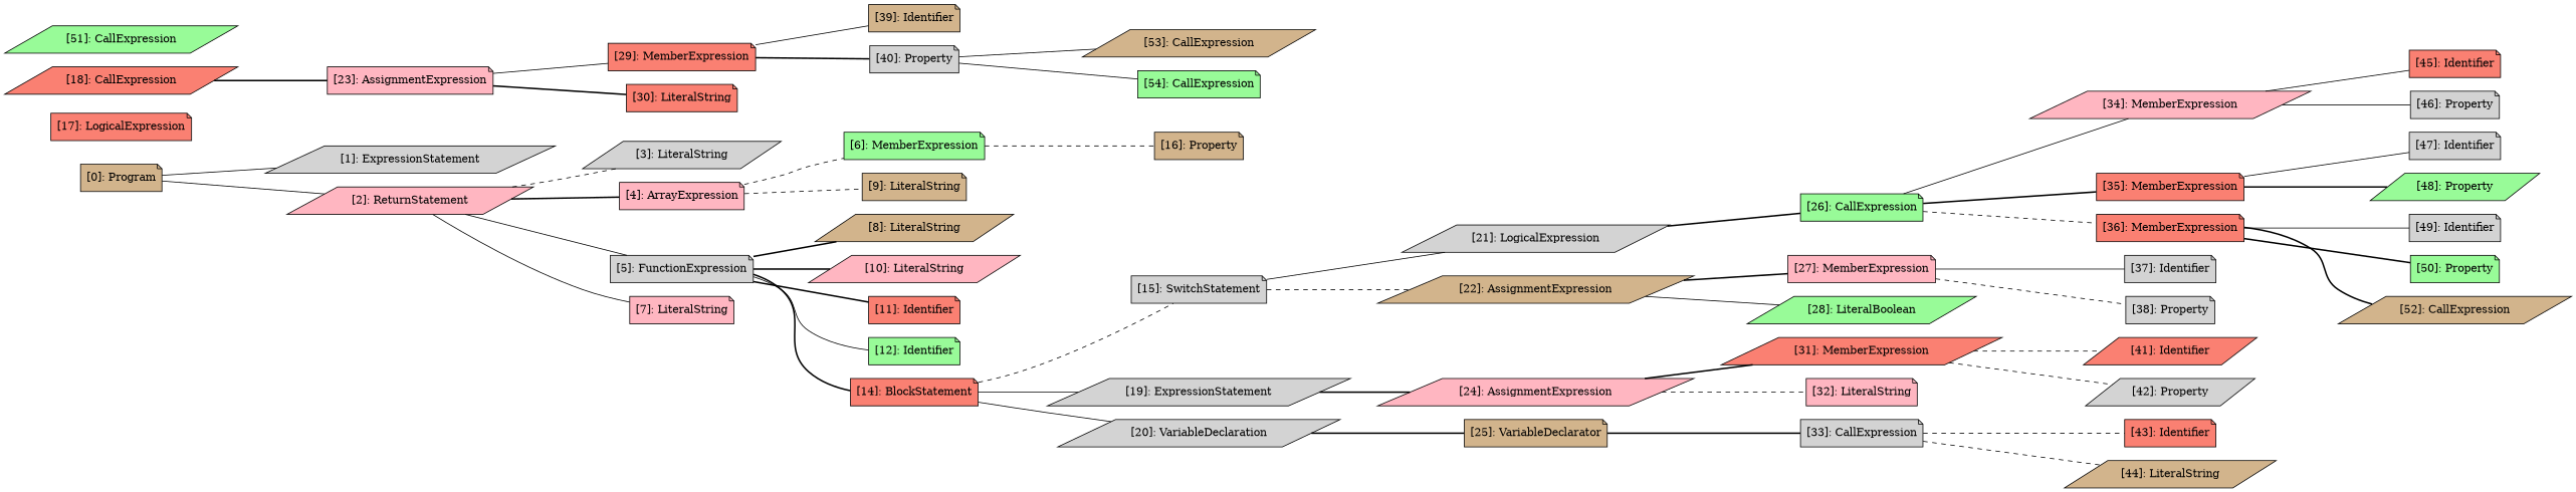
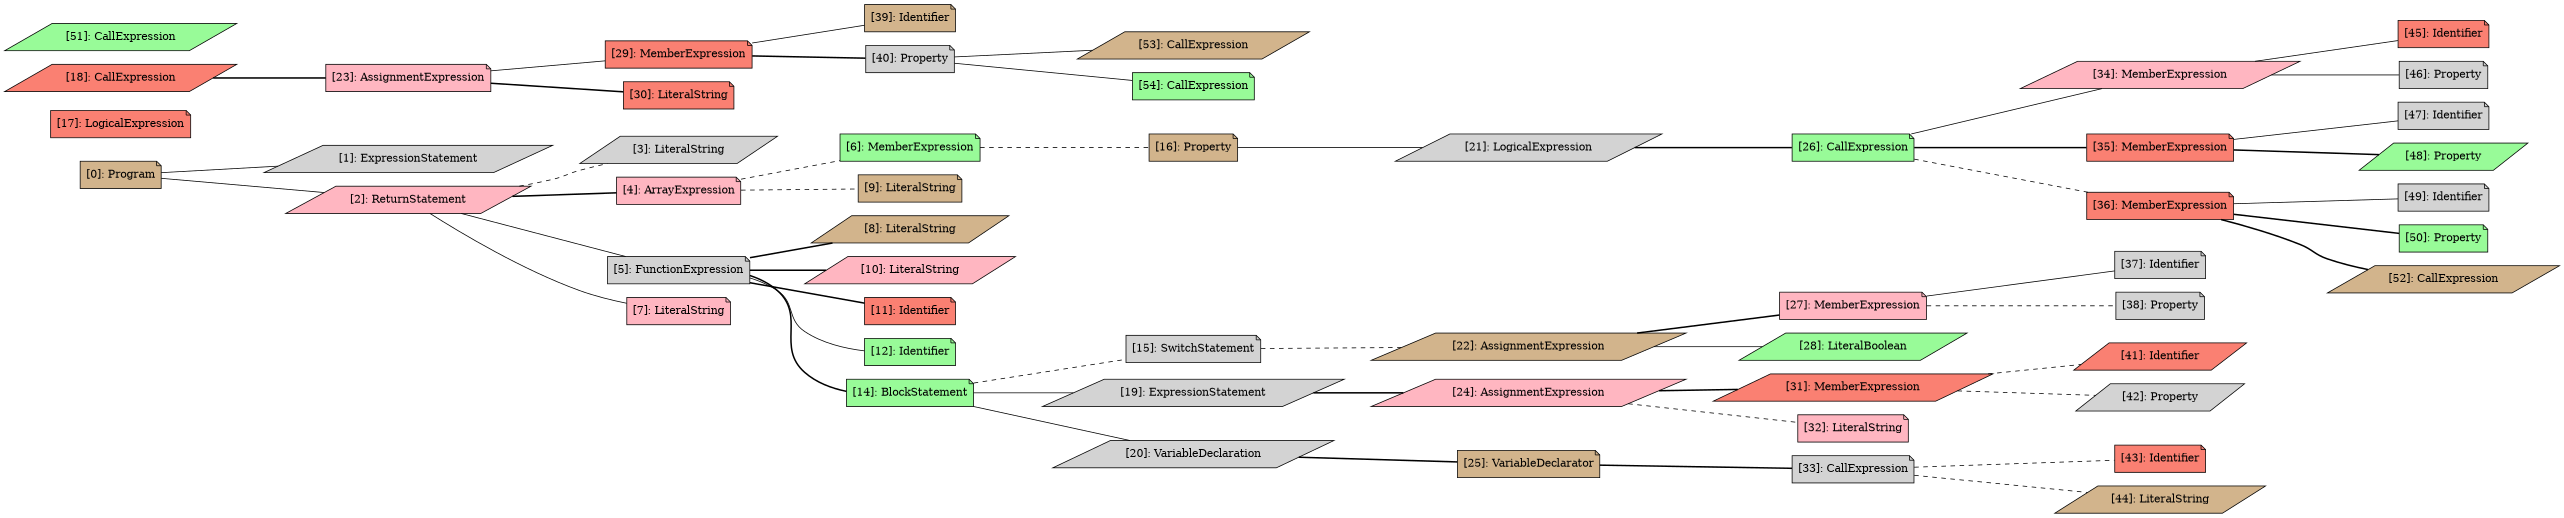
  graph {
    rankdir=LR
    node [fillcolor=lightgrey shape=note style=filled]
    edge [style=solid]
    n1 [fillcolor=tan label="[0]: Program"]
    n2 [label="[1]: ExpressionStatement" shape=parallelogram]
    n3 [fillcolor=lightpink label="[2]: ReturnStatement" shape=parallelogram]
    n4 [label="[3]: LiteralString" shape=parallelogram]
    n5 [fillcolor=lightpink label="[4]: ArrayExpression"]
    n6 [label="[5]: FunctionExpression"]
    n7 [fillcolor=lightpink label="[7]: LiteralString"]
    n8 [fillcolor=palegreen label="[6]: MemberExpression"]
    n9 [fillcolor=tan label="[9]: LiteralString"]
    n10 [fillcolor=tan label="[8]: LiteralString" shape=parallelogram]
    n11 [fillcolor=lightpink label="[10]: LiteralString" shape=parallelogram]
    n12 [fillcolor=salmon label="[11]: Identifier"]
    n13 [fillcolor=palegreen label="[12]: Identifier"]
-   n14 [fillcolor=salmon label="[14]: BlockStatement"]
+   n14 [fillcolor=palegreen label="[14]: BlockStatement"]
    n15 [fillcolor=tan label="[16]: Property"]
    n16 [label="[15]: SwitchStatement"]
    n17 [label="[19]: ExpressionStatement" shape=parallelogram]
    n18 [label="[20]: VariableDeclaration" shape=parallelogram]
    n19 [label="[21]: LogicalExpression" shape=parallelogram]
    n20 [fillcolor=tan label="[22]: AssignmentExpression" shape=parallelogram]
    n21 [fillcolor=lightpink label="[24]: AssignmentExpression" shape=parallelogram]
    n22 [fillcolor=tan label="[25]: VariableDeclarator"]
    n23 [fillcolor=palegreen label="[26]: CallExpression"]
    n24 [fillcolor=lightpink label="[27]: MemberExpression"]
    n25 [fillcolor=palegreen label="[28]: LiteralBoolean" shape=parallelogram]
    n26 [fillcolor=salmon label="[17]: LogicalExpression"]
    n27 [fillcolor=salmon label="[18]: CallExpression" shape=parallelogram]
    n28 [fillcolor=lightpink label="[23]: AssignmentExpression"]
    n29 [fillcolor=salmon label="[29]: MemberExpression"]
    n30 [fillcolor=salmon label="[30]: LiteralString"]
    n31 [fillcolor=salmon label="[31]: MemberExpression" shape=parallelogram]
    n32 [fillcolor=lightpink label="[32]: LiteralString"]
    n33 [label="[33]: CallExpression"]
    n34 [fillcolor=lightpink label="[34]: MemberExpression" shape=parallelogram]
    n35 [fillcolor=salmon label="[35]: MemberExpression"]
    n36 [fillcolor=salmon label="[36]: MemberExpression"]
    n37 [label="[37]: Identifier"]
    n38 [label="[38]: Property"]
    n39 [fillcolor=tan label="[39]: Identifier"]
    n40 [label="[40]: Property"]
    n41 [fillcolor=salmon label="[41]: Identifier" shape=parallelogram]
    n42 [label="[42]: Property" shape=parallelogram]
    n43 [fillcolor=salmon label="[43]: Identifier"]
    n44 [fillcolor=tan label="[44]: LiteralString" shape=parallelogram]
    n45 [fillcolor=salmon label="[45]: Identifier"]
    n46 [label="[46]: Property"]
    n47 [label="[47]: Identifier"]
    n48 [fillcolor=palegreen label="[48]: Property" shape=parallelogram]
    n49 [label="[49]: Identifier"]
    n50 [fillcolor=palegreen label="[50]: Property"]
    n51 [fillcolor=tan label="[52]: CallExpression" shape=parallelogram]
    n52 [fillcolor=tan label="[53]: CallExpression" shape=parallelogram]
    n53 [fillcolor=palegreen label="[54]: CallExpression"]
    n54 [fillcolor=palegreen label="[51]: CallExpression" shape=parallelogram]
    n1 -- n2
    n1 -- n3
    n3 -- n4 [style=dashed]
    n3 -- n5 [style=bold]
    n3 -- n6
    n3 -- n7
    n5 -- n8 [style=dashed]
    n5 -- n9 [style=dashed]
    n6 -- n10 [style=bold]
    n6 -- n11 [style=bold]
    n6 -- n12 [style=bold]
    n6 -- n13
    n6 -- n14 [style=bold]
    n8 -- n15 [style=dashed]
    n14 -- n16 [style=dashed]
    n14 -- n17
    n14 -- n18
-   n16 -- n19
+   n15 -- n19
    n16 -- n20 [style=dashed]
    n17 -- n21 [style=bold]
    n18 -- n22 [style=bold]
    n19 -- n23 [style=bold]
    n20 -- n24 [style=bold]
    n20 -- n25
    n21 -- n31 [style=bold]
    n21 -- n32 [style=dashed]
    n22 -- n33 [style=bold]
    n23 -- n34
    n23 -- n35 [style=bold]
    n23 -- n36 [style=dashed]
    n24 -- n37
    n24 -- n38 [style=dashed]
    n27 -- n28 [style=bold]
    n28 -- n29
    n28 -- n30 [style=bold]
    n29 -- n39
    n29 -- n40 [style=bold]
    n31 -- n41 [style=dashed]
    n31 -- n42 [style=dashed]
    n33 -- n43 [style=dashed]
    n33 -- n44 [style=dashed]
    n34 -- n45
    n34 -- n46
    n35 -- n47
    n35 -- n48 [style=bold]
    n36 -- n49
    n36 -- n50 [style=bold]
    n36 -- n51 [style=bold]
    n40 -- n52
    n40 -- n53
  }
